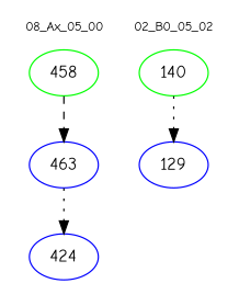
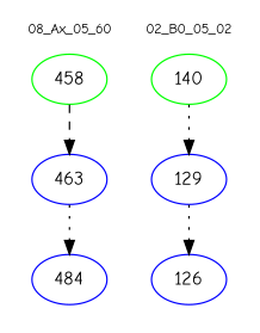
  digraph {
    fontname="Comic Neue"
    node [color=blue fontname="Comic Neue"]
    edge [color=black fontname="Comic Neue" style=dotted]
    n1 [label=463]
    n2 [color=green label=458]
-   n3 [label=424]
+   n3 [label=484]
    n4 [label=129]
+   n5 [label=126]
    n6 [color=green label=140]
    subgraph cluster_1 {
      color=white
      fontsize=10
-     label="08_Ax_05_00"
+     label="08_Ax_05_60"
      n1
      n2
      n3
    }
    subgraph cluster_2 {
      color=white
      fontsize=10
      label="02_B0_05_02"
      n4
+     n5
      n6
    }
    n1 -> n3
    n2 -> n1 [style=dashed]
+   n4 -> n5
    n6 -> n4
  }
